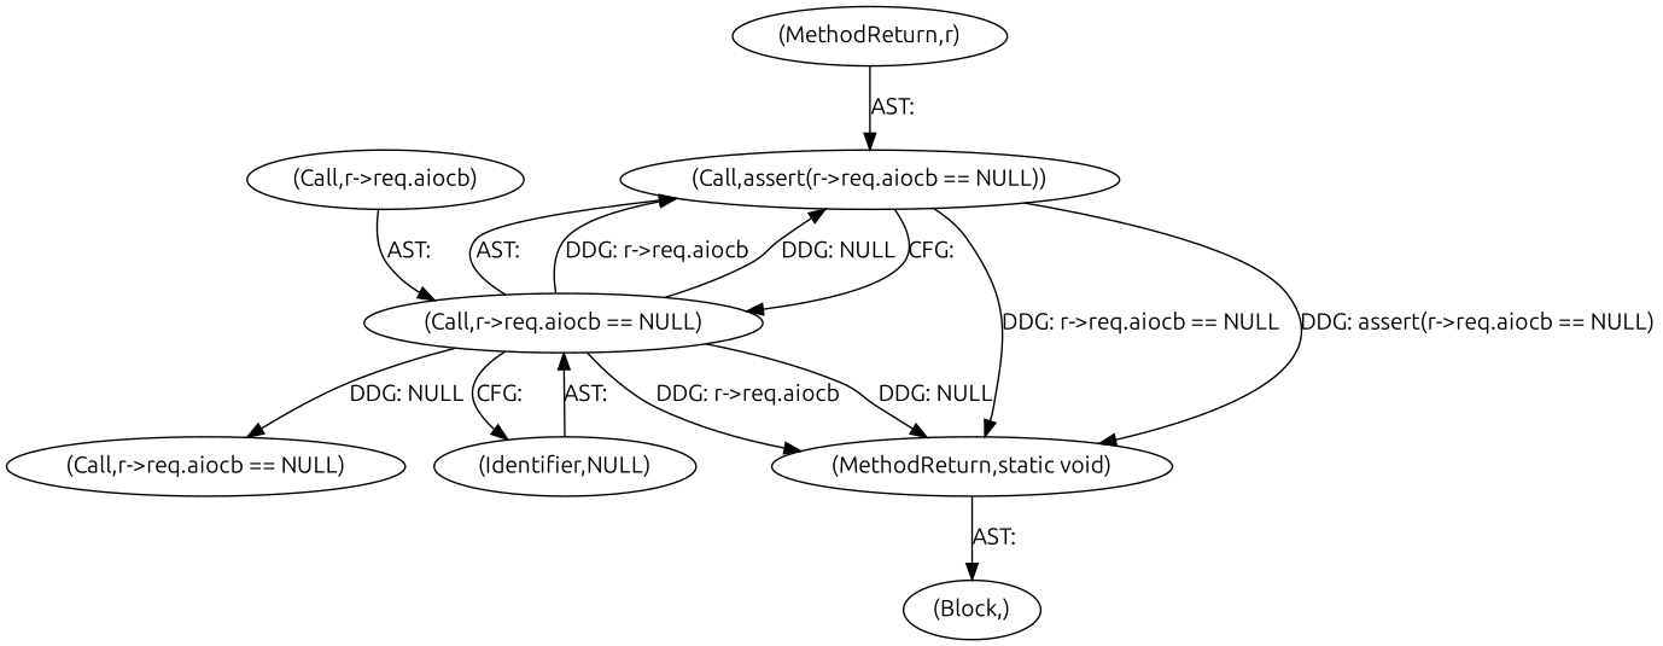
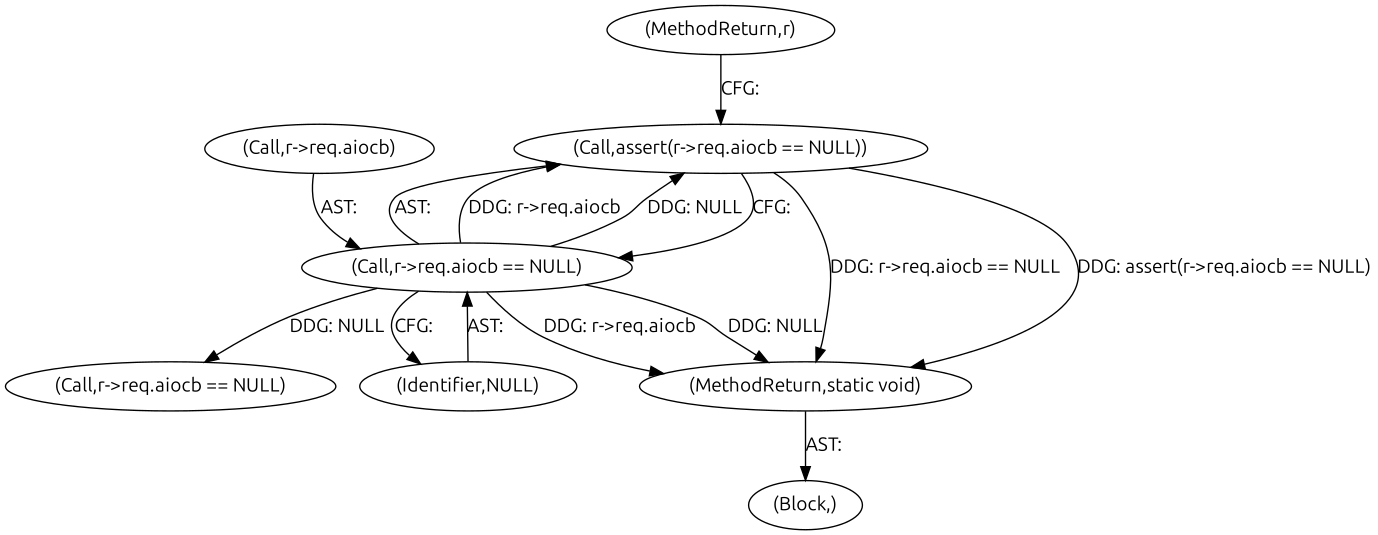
  digraph {
    fontname=Ubuntu
    node [fontname=Ubuntu]
    edge [fontname=Ubuntu]
    n1 [label="(Call,assert(r->req.aiocb == NULL))"]
    n2 [label="(Call,r->req.aiocb == NULL)"]
    n3 [label="(MethodReturn,static void)"]
    n4 [label="(Call,r->req.aiocb == NULL)"]
    n5 [label="(Identifier,NULL)"]
    n6 [label="(Block,)"]
    n7 [label="(MethodReturn,r)"]
    n8 [label="(Call,r->req.aiocb)"]
    n1 -> n2 [label="CFG: "]
    n1 -> n3 [label="DDG: r->req.aiocb == NULL"]
    n1 -> n3 [label="DDG: assert(r->req.aiocb == NULL)"]
    n2 -> n1 [label="AST: "]
    n2 -> n1 [label="DDG: r->req.aiocb"]
    n2 -> n1 [label="DDG: NULL"]
    n2 -> n3 [label="DDG: r->req.aiocb"]
    n2 -> n3 [label="DDG: NULL"]
    n2 -> n4 [label="DDG: NULL"]
    n2 -> n5 [label="CFG: "]
    n3 -> n6 [label="AST: "]
    n5 -> n2 [label="AST: "]
-   n7 -> n1 [label="AST: "]
+   n7 -> n1 [label="CFG: "]
    n8 -> n2 [label="AST: "]
  }
